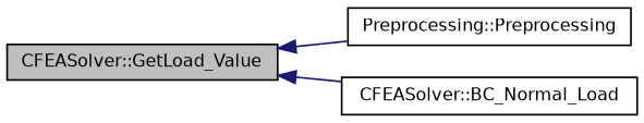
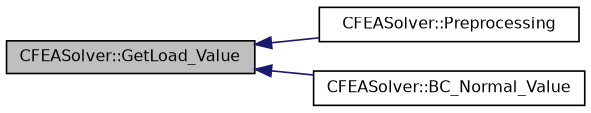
  digraph {
    rankdir=LR
    node [color=black fillcolor=white fontname=Helvetica fontsize=10 shape=record style=filled]
    edge [color=midnightblue dir=back fontname=Helvetica fontsize=10 labelfontname=Helvetica labelfontsize=10 style=solid]
    n1 [fillcolor=grey75 fontcolor=black height=0.2 label="CFEASolver::GetLoad_Value" width=0.4]
-   n2 [height=0.2 label="Preprocessing::Preprocessing" width=0.4]
-   n3 [height=0.2 label="CFEASolver::BC_Normal_Load" width=0.4]
+   n2 [height=0.2 label="CFEASolver::Preprocessing" width=0.4]
+   n3 [height=0.2 label="CFEASolver::BC_Normal_Value" width=0.4]
    n1 -> n2
    n1 -> n3
  }
